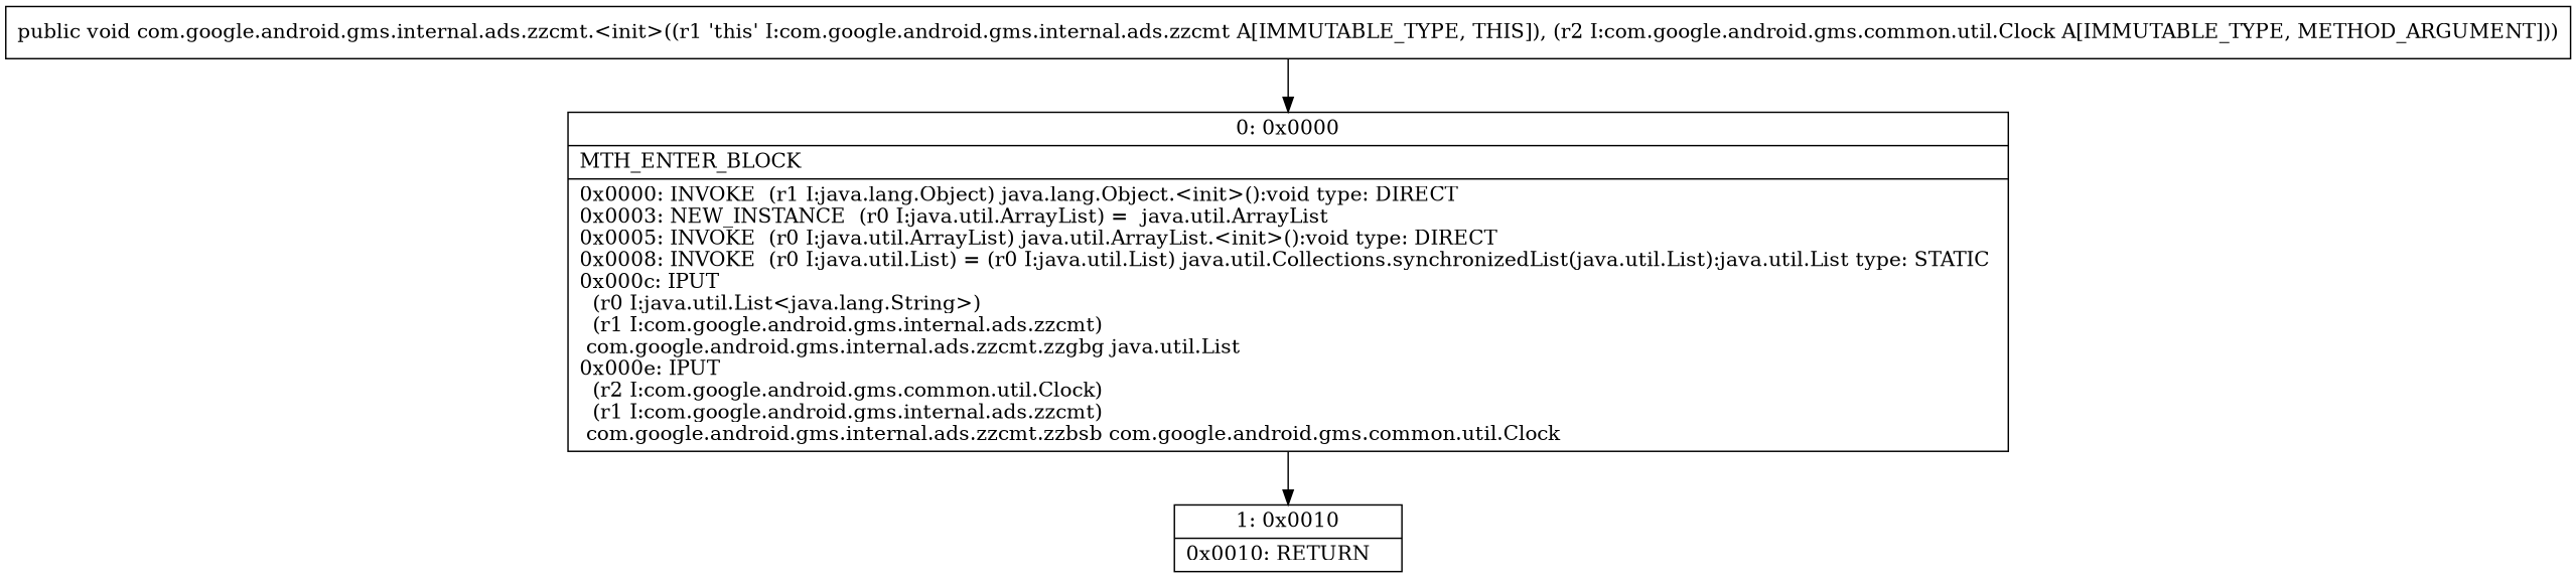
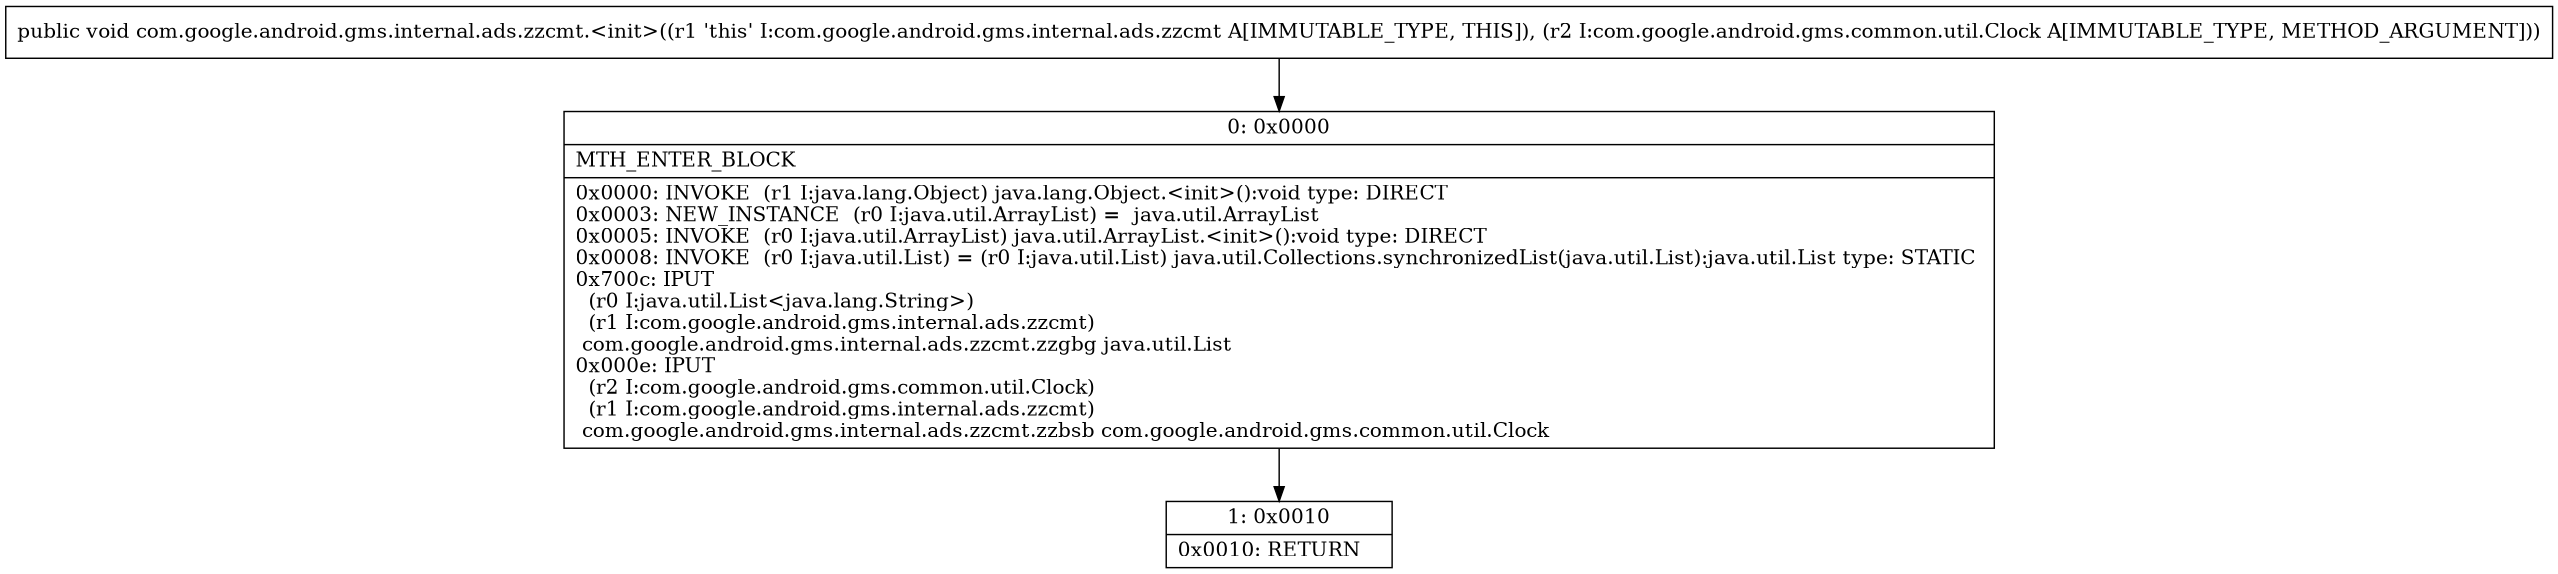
  digraph {
    node [shape=record]
-   n1 [label="{0\:\ 0x0000|MTH_ENTER_BLOCK\l|0x0000: INVOKE  (r1 I:java.lang.Object) java.lang.Object.\<init\>():void type: DIRECT \l0x0003: NEW_INSTANCE  (r0 I:java.util.ArrayList) =  java.util.ArrayList \l0x0005: INVOKE  (r0 I:java.util.ArrayList) java.util.ArrayList.\<init\>():void type: DIRECT \l0x0008: INVOKE  (r0 I:java.util.List) = (r0 I:java.util.List) java.util.Collections.synchronizedList(java.util.List):java.util.List type: STATIC \l0x000c: IPUT  \l  (r0 I:java.util.List\<java.lang.String\>)\l  (r1 I:com.google.android.gms.internal.ads.zzcmt)\l com.google.android.gms.internal.ads.zzcmt.zzgbg java.util.List \l0x000e: IPUT  \l  (r2 I:com.google.android.gms.common.util.Clock)\l  (r1 I:com.google.android.gms.internal.ads.zzcmt)\l com.google.android.gms.internal.ads.zzcmt.zzbsb com.google.android.gms.common.util.Clock \l}"]
+   n1 [label="{0\:\ 0x0000|MTH_ENTER_BLOCK\l|0x0000: INVOKE  (r1 I:java.lang.Object) java.lang.Object.\<init\>():void type: DIRECT \l0x0003: NEW_INSTANCE  (r0 I:java.util.ArrayList) =  java.util.ArrayList \l0x0005: INVOKE  (r0 I:java.util.ArrayList) java.util.ArrayList.\<init\>():void type: DIRECT \l0x0008: INVOKE  (r0 I:java.util.List) = (r0 I:java.util.List) java.util.Collections.synchronizedList(java.util.List):java.util.List type: STATIC \l0x700c: IPUT  \l  (r0 I:java.util.List\<java.lang.String\>)\l  (r1 I:com.google.android.gms.internal.ads.zzcmt)\l com.google.android.gms.internal.ads.zzcmt.zzgbg java.util.List \l0x000e: IPUT  \l  (r2 I:com.google.android.gms.common.util.Clock)\l  (r1 I:com.google.android.gms.internal.ads.zzcmt)\l com.google.android.gms.internal.ads.zzcmt.zzbsb com.google.android.gms.common.util.Clock \l}"]
    n2 [label="{1\:\ 0x0010|0x0010: RETURN   \l}"]
    n3 [label="{public void com.google.android.gms.internal.ads.zzcmt.\<init\>((r1 'this' I:com.google.android.gms.internal.ads.zzcmt A[IMMUTABLE_TYPE, THIS]), (r2 I:com.google.android.gms.common.util.Clock A[IMMUTABLE_TYPE, METHOD_ARGUMENT])) }"]
    n1 -> n2
    n3 -> n1
  }
